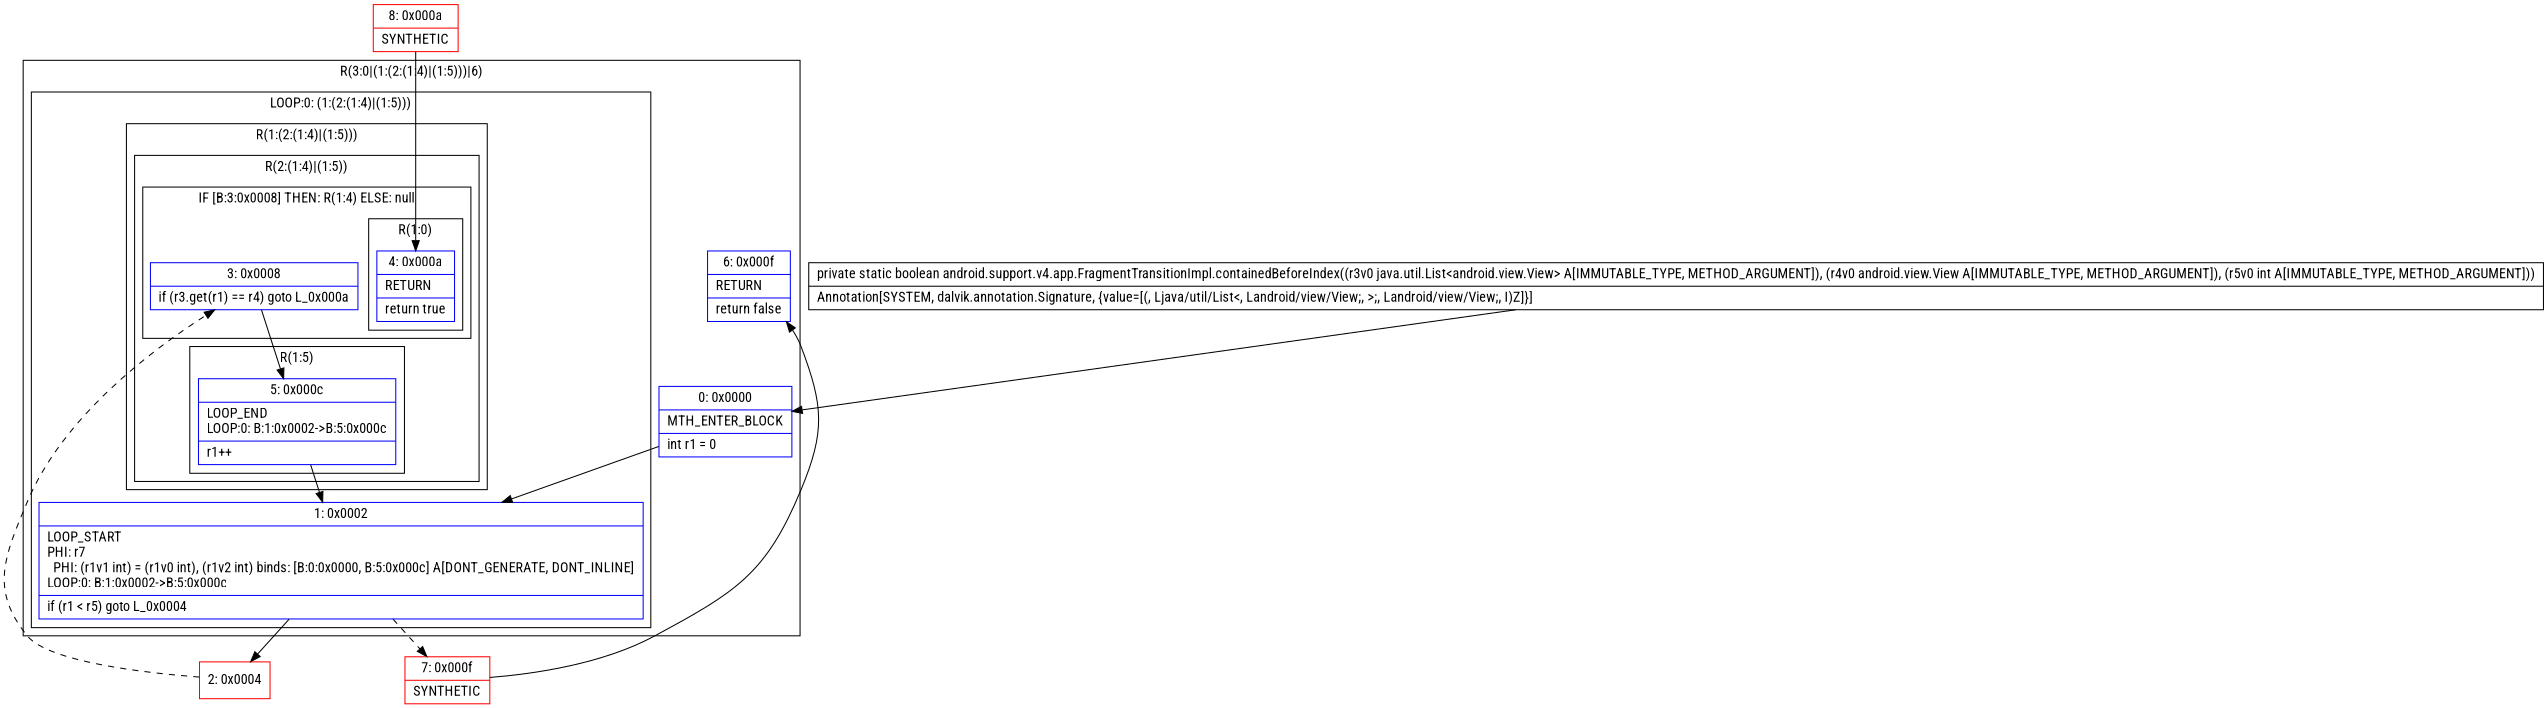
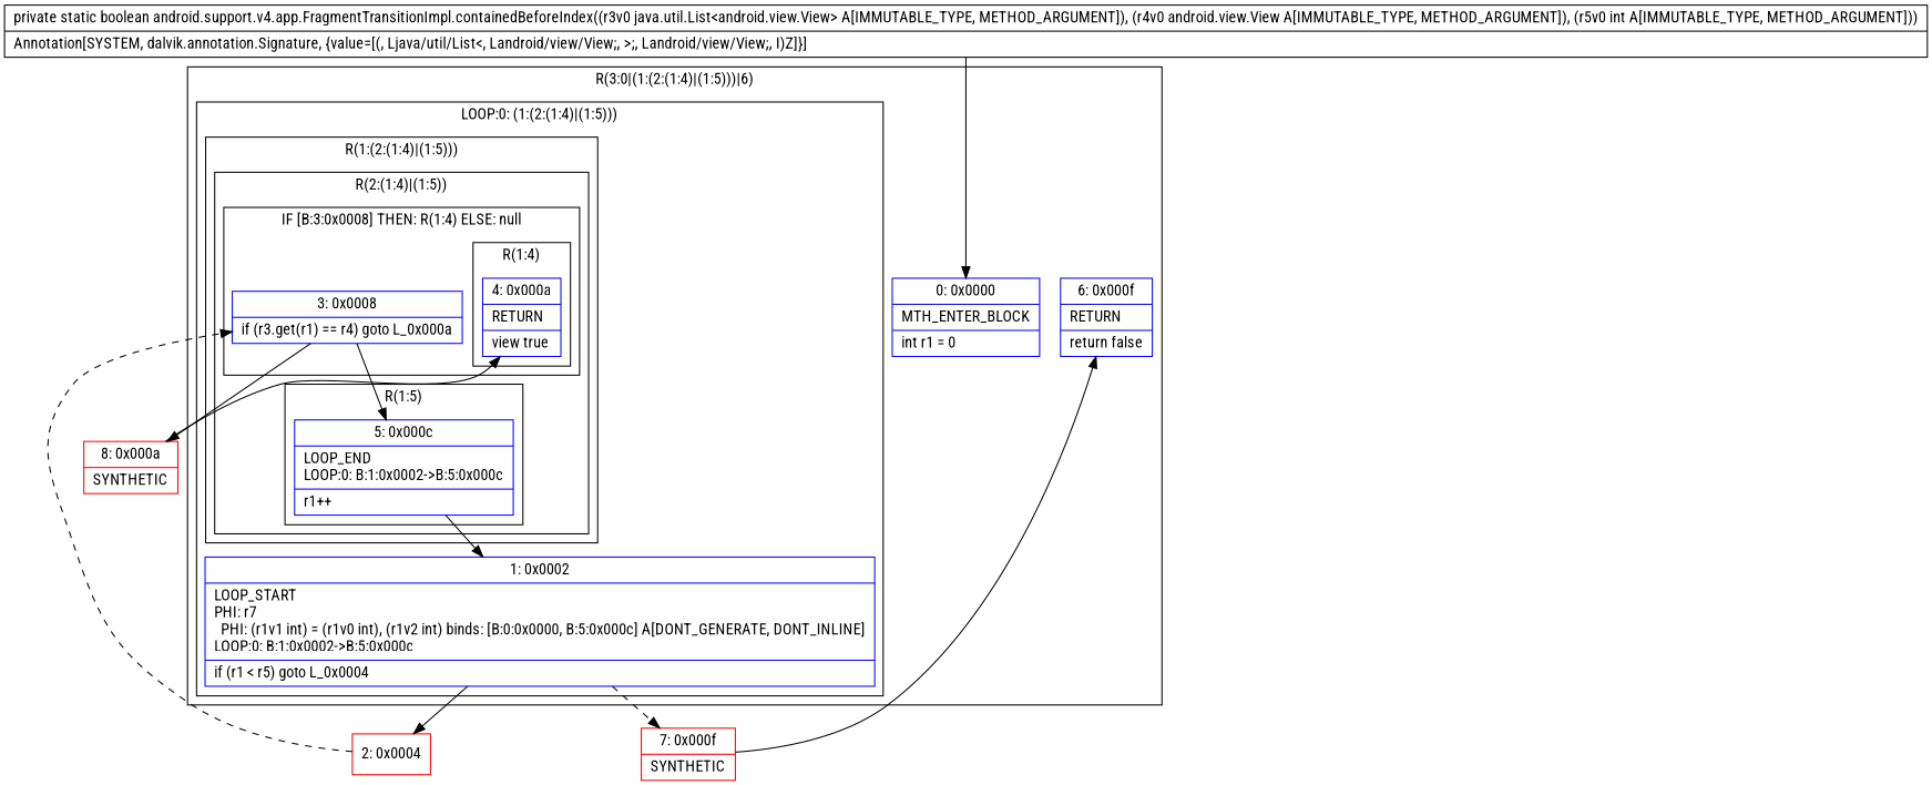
  digraph {
    fontname="Roboto Condensed"
    node [color=blue fontname="Roboto Condensed" shape=record]
    edge [fontname="Roboto Condensed"]
-   n1 [label="{4\:\ 0x000a|RETURN\l|return true\l}"]
+   n1 [label="{4\:\ 0x000a|RETURN\l|view true\l}"]
    n2 [label="{3\:\ 0x0008|if (r3.get(r1) == r4) goto L_0x000a\l}"]
    n3 [label="{5\:\ 0x000c|LOOP_END\lLOOP:0: B:1:0x0002\-\>B:5:0x000c\l|r1++\l}"]
    n4 [label="{1\:\ 0x0002|LOOP_START\lPHI: r7 \l  PHI: (r1v1 int) = (r1v0 int), (r1v2 int) binds: [B:0:0x0000, B:5:0x000c] A[DONT_GENERATE, DONT_INLINE]\lLOOP:0: B:1:0x0002\-\>B:5:0x000c\l|if (r1 \< r5) goto L_0x0004\l}"]
    n5 [label="{0\:\ 0x0000|MTH_ENTER_BLOCK\l|int r1 = 0\l}"]
    n6 [label="{6\:\ 0x000f|RETURN\l|return false\l}"]
    n7 [color=red label="{8\:\ 0x000a|SYNTHETIC\l}"]
    n8 [color=red label="{2\:\ 0x0004}"]
    n9 [color=red label="{7\:\ 0x000f|SYNTHETIC\l}"]
    n10 [label="{private static boolean android.support.v4.app.FragmentTransitionImpl.containedBeforeIndex((r3v0 java.util.List\<android.view.View\> A[IMMUTABLE_TYPE, METHOD_ARGUMENT]), (r4v0 android.view.View A[IMMUTABLE_TYPE, METHOD_ARGUMENT]), (r5v0 int A[IMMUTABLE_TYPE, METHOD_ARGUMENT]))  | Annotation[SYSTEM, dalvik.annotation.Signature, \{value=[(, Ljava\/util\/List\<, Landroid\/view\/View;, \>;, Landroid\/view\/View;, I)Z]\}]\l}" color=""]
    subgraph cluster_1 {
      label="R(3:0|(1:(2:(1:4)|(1:5)))|6)"
      n5
      n6
      subgraph cluster_2 {
        label="LOOP:0: (1:(2:(1:4)|(1:5)))"
        n4
        subgraph cluster_3 {
          label="R(1:(2:(1:4)|(1:5)))"
          subgraph cluster_4 {
            label="R(2:(1:4)|(1:5))"
            subgraph cluster_5 {
              label="IF [B:3:0x0008] THEN: R(1:4) ELSE: null"
              n2
              subgraph cluster_6 {
-               label="R(1:0)"
+               label="R(1:4)"
                n1
              }
            }
            subgraph cluster_7 {
              label="R(1:5)"
              n3
            }
          }
        }
      }
    }
    n2 -> n3 [style=solid]
+   n2 -> n7
    n3 -> n4
    n4 -> n8
    n4 -> n9 [style=dashed]
-   n5 -> n4
    n7 -> n1
    n8 -> n2 [style=dashed]
    n9 -> n6
    n10 -> n5
  }
